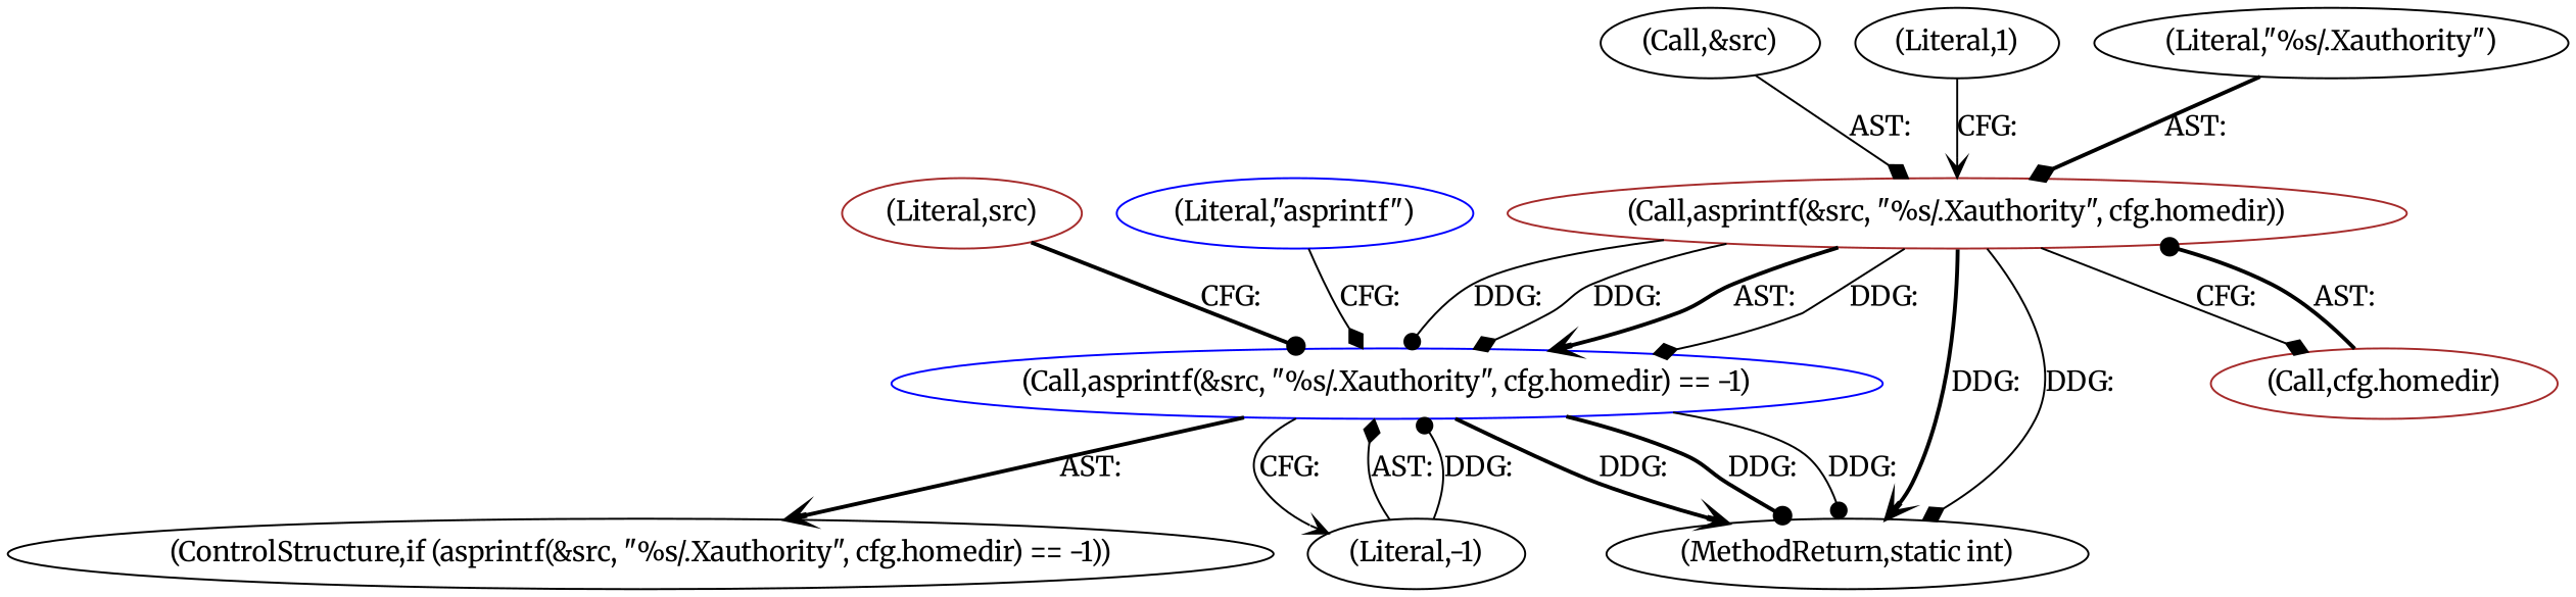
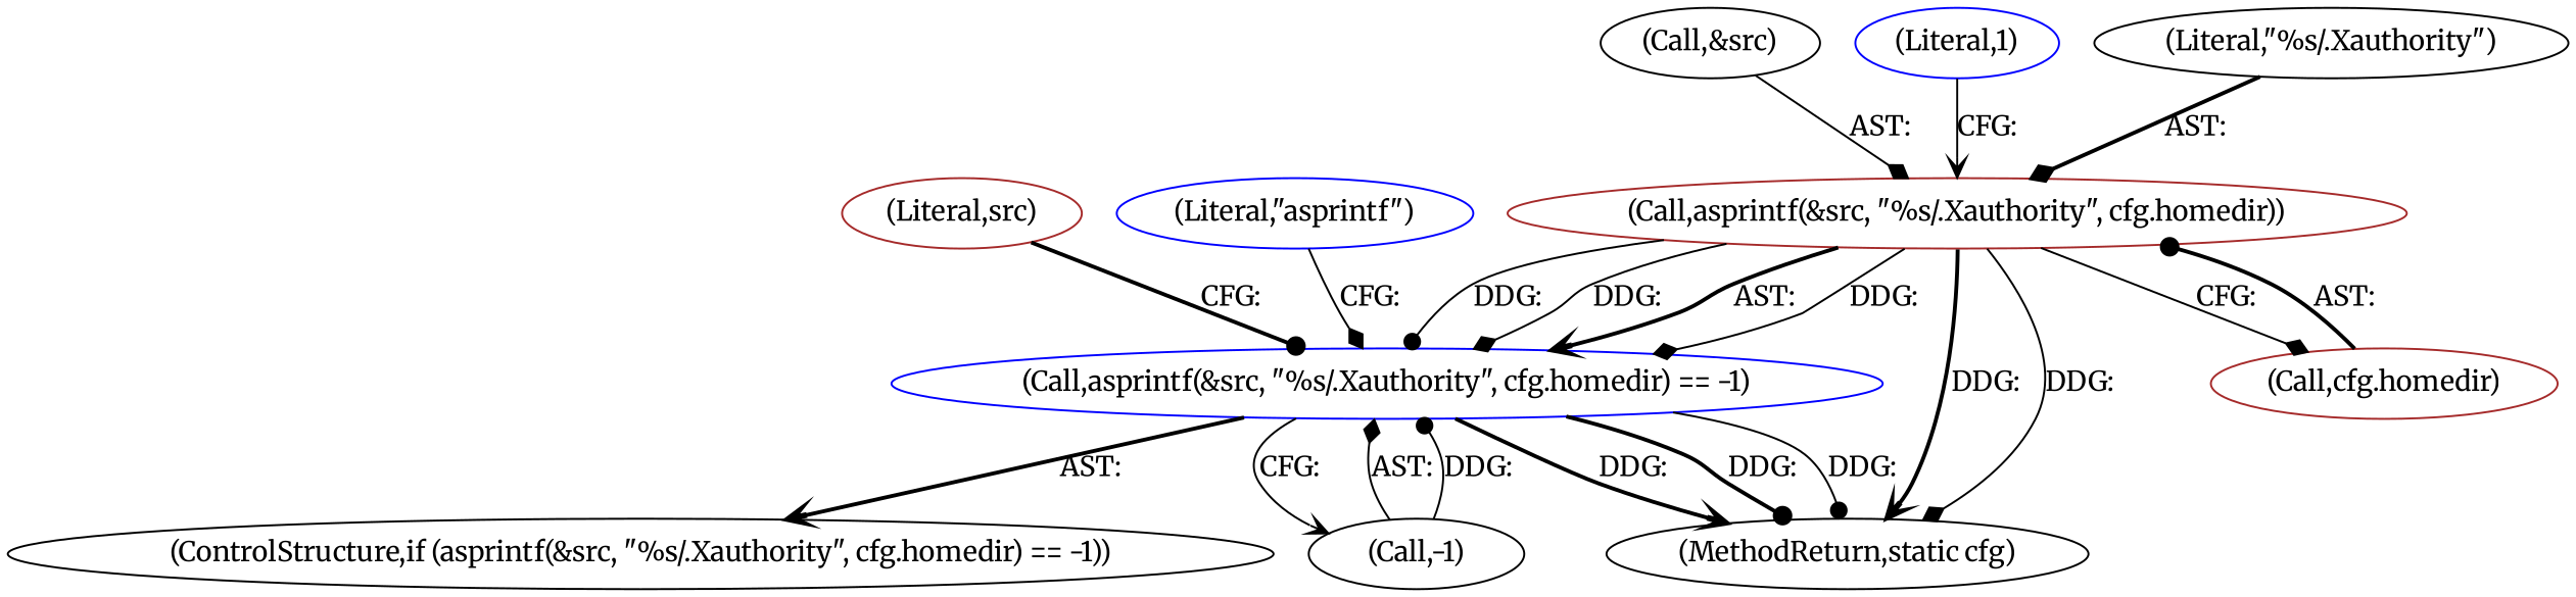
  digraph {
    fontname=Merriweather
    node [color=black fontname=Merriweather]
    edge [arrowhead=diamond fontname=Merriweather style=solid]
    n1 [color=brown label="(Call,asprintf(&src, \"%s/.Xauthority\", cfg.homedir))"]
    n2 [color=blue label="(Call,asprintf(&src, \"%s/.Xauthority\", cfg.homedir) == -1)"]
-   n3 [label="(MethodReturn,static int)"]
+   n3 [label="(MethodReturn,static cfg)"]
    n4 [color=brown label="(Call,cfg.homedir)"]
    n5 [label="(ControlStructure,if (asprintf(&src, \"%s/.Xauthority\", cfg.homedir) == -1))"]
-   n6 [label="(Literal,-1)"]
+   n6 [label="(Call,-1)"]
    n7 [label="(Call,&src)"]
    n8 [color=brown label="(Literal,src)"]
-   n9 [label="(Literal,1)"]
+   n9 [color=blue label="(Literal,1)"]
    n10 [color=blue label="(Literal,\"asprintf\")"]
    n11 [label="(Literal,\"%s/.Xauthority\")"]
    n1 -> n2 [arrowhead=vee label="AST: " style=bold]
    n1 -> n2 [label="DDG: "]
    n1 -> n2 [arrowhead=dot label="DDG: "]
    n1 -> n2 [label="DDG: "]
    n1 -> n3 [arrowhead=vee label="DDG: " style=bold]
    n1 -> n3 [label="DDG: "]
    n1 -> n4 [label="CFG: "]
    n2 -> n3 [arrowhead=dot label="DDG: " style=bold]
    n2 -> n3 [arrowhead=dot label="DDG: "]
    n2 -> n3 [arrowhead=vee label="DDG: " style=bold]
    n2 -> n5 [arrowhead=vee label="AST: " style=bold]
    n2 -> n6 [arrowhead=vee label="CFG: "]
    n4 -> n1 [arrowhead=dot label="AST: " style=bold]
    n6 -> n2 [label="AST: "]
    n6 -> n2 [arrowhead=dot label="DDG: "]
    n7 -> n1 [label="AST: "]
    n8 -> n2 [arrowhead=dot label="CFG: " style=bold]
    n9 -> n1 [arrowhead=vee label="CFG: "]
    n10 -> n2 [label="CFG: "]
    n11 -> n1 [label="AST: " style=bold]
  }
